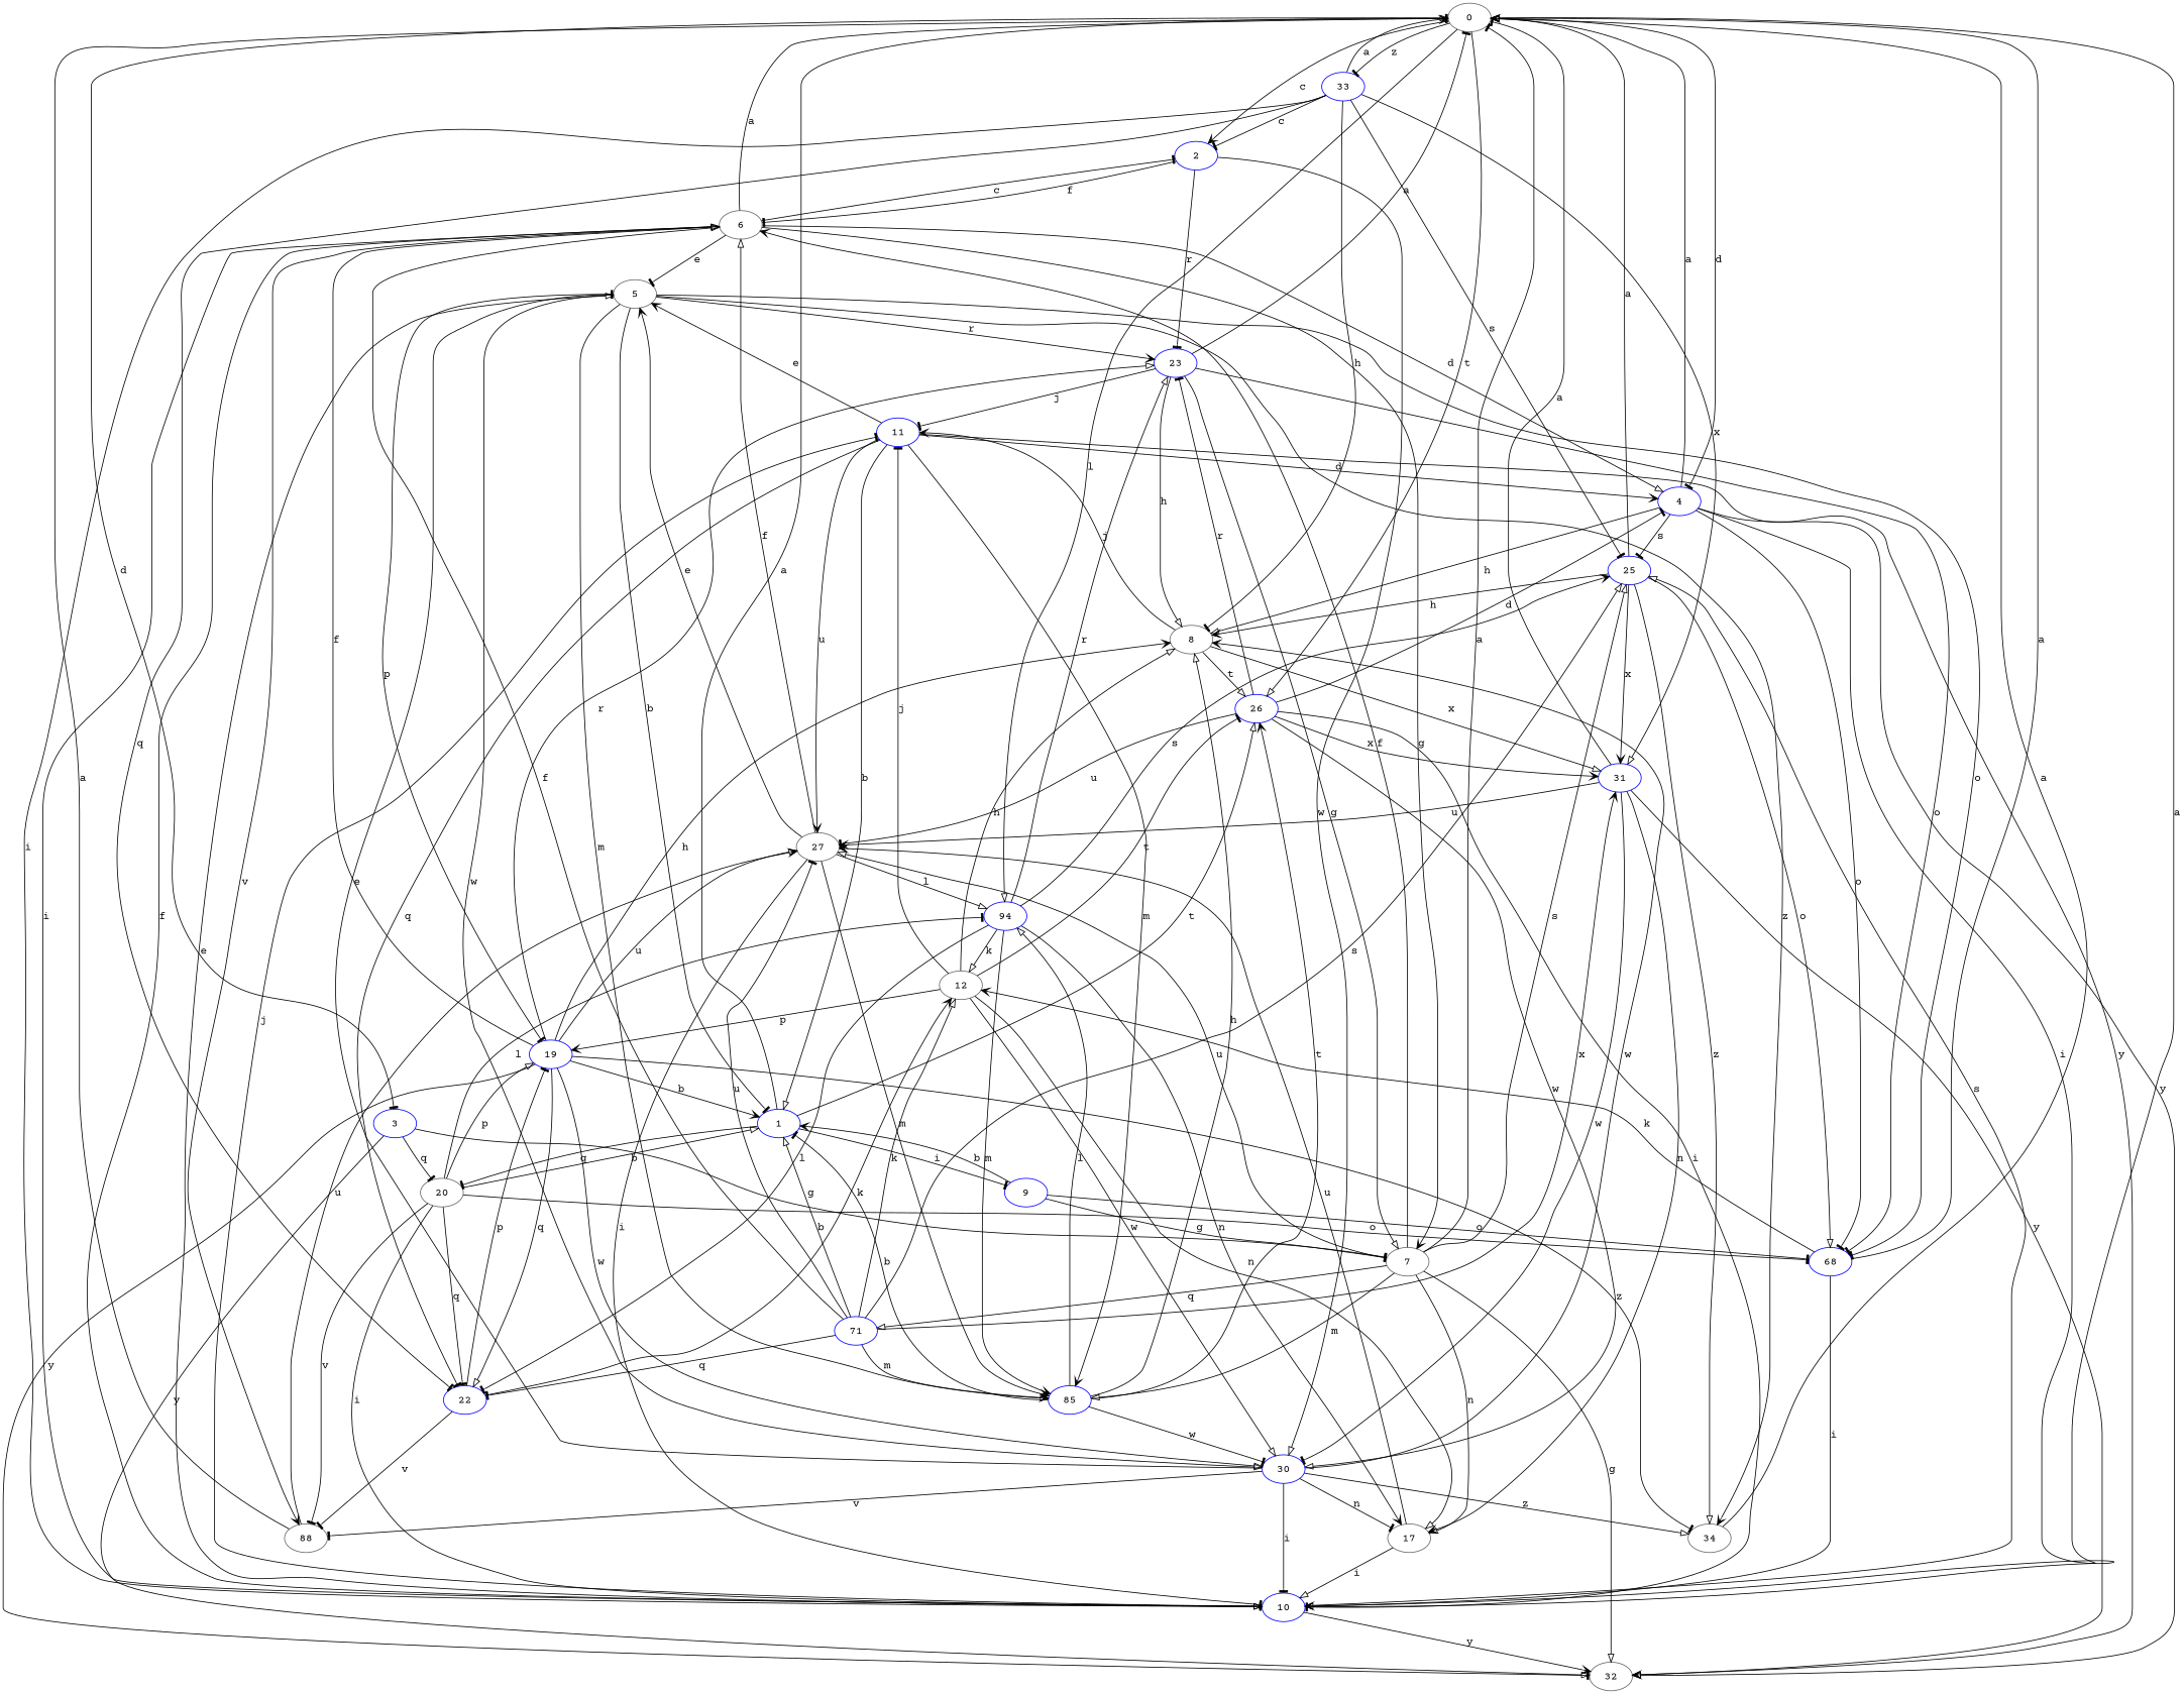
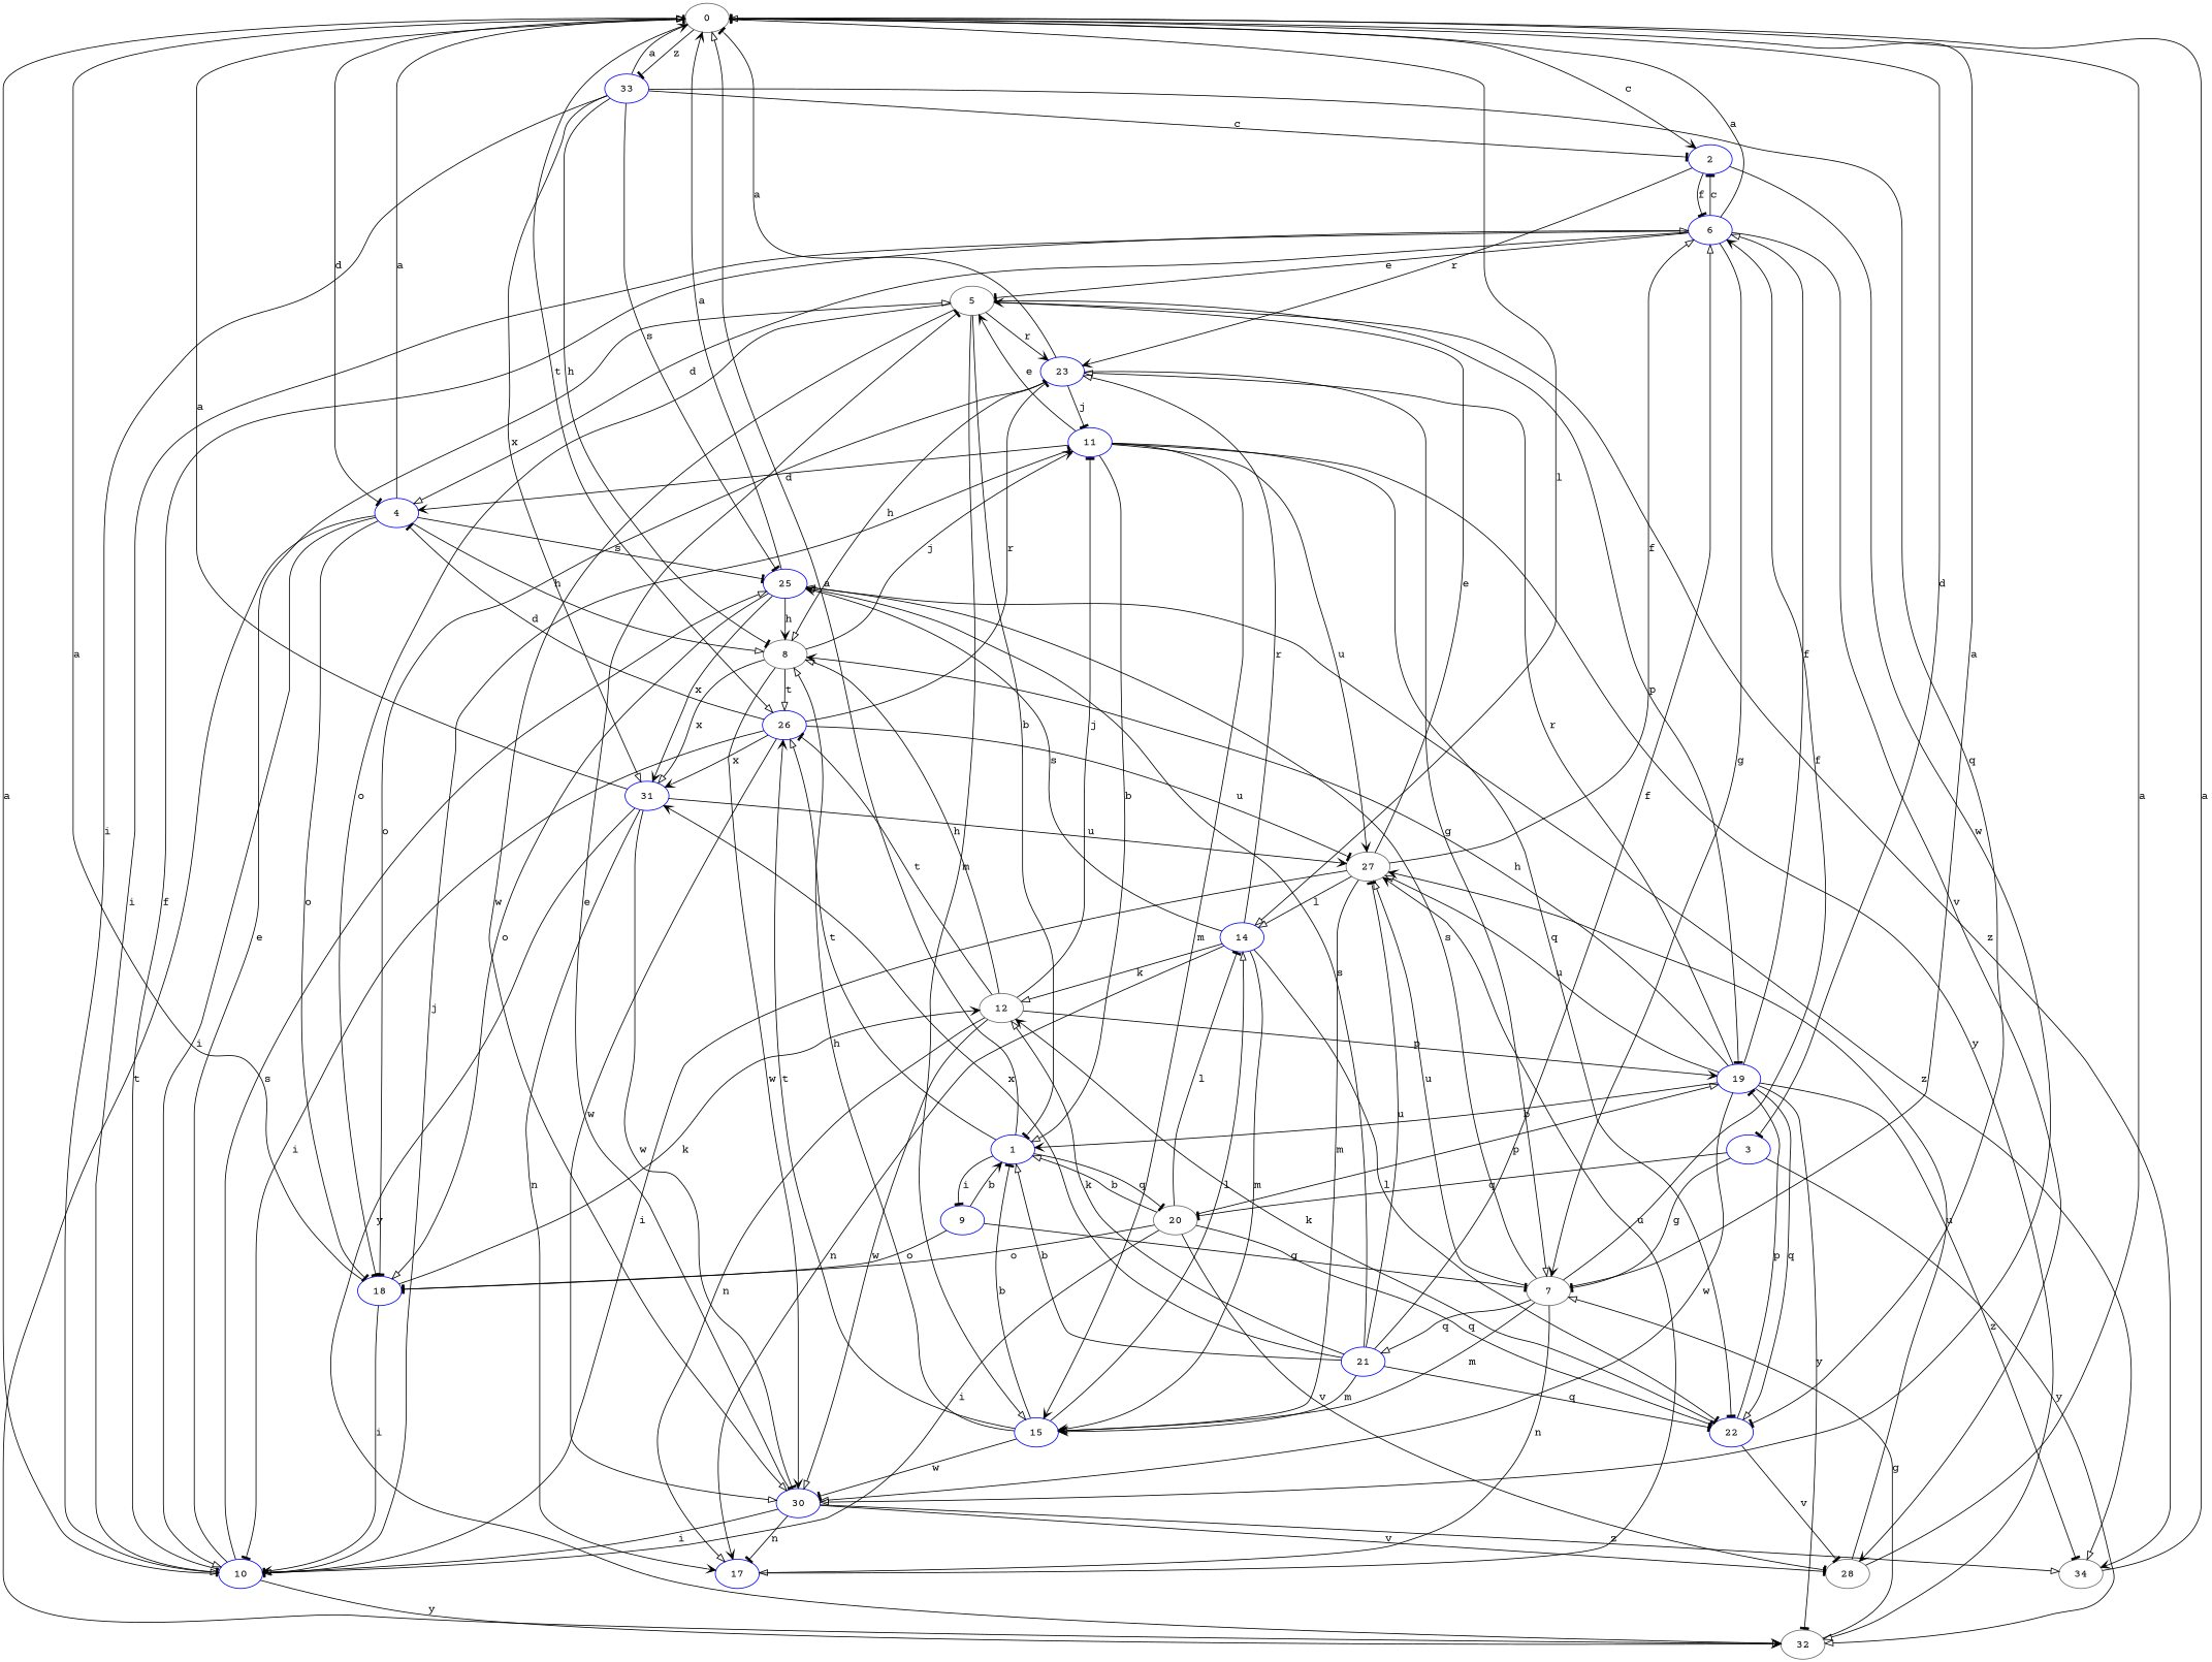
  strict digraph {
    fontname="Courier Prime"
    node [color=blue fontname="Courier Prime"]
    edge [arrowhead=onormal fontname="Courier Prime"]
    0 [color=gray40]
    2
    3
    4
-   14 [label=94]
+   14
    26
    33
-   6 [color=gray40]
+   6
    23
    30
    20 [color=gray40]
    7 [color=gray40]
    32 [color=gray40]
    8 [color=gray40]
    10
-   18 [label=68]
+   18
    25
-   15 [label=85]
-   17 [color=gray40]
+   15
+   17
    22
    12 [color=gray40]
    27 [color=gray40]
    31
    1
    9
    19
-   28 [color=gray40 label=88]
+   28 [color=gray40]
    5 [color=gray40]
    11
    34 [color=gray40]
-   21 [label=71]
+   21
    0 -> 2 [arrowhead=vee label=c]
    0 -> 3 [arrowhead=tee label=d]
    0 -> 4 [arrowhead=tee label=d]
    0 -> 14 [label=l]
    0 -> 26 [label=t]
    0 -> 33 [arrowhead=tee label=z]
    2 -> 6 [arrowhead=tee label=f]
-   2 -> 23 [arrowhead=tee label=r]
+   2 -> 23 [arrowhead=vee label=r]
    2 -> 30 [label=w]
    3 -> 20 [arrowhead=tee label=q]
    3 -> 7 [arrowhead=tee label=g]
    3 -> 32 [label=y]
    4 -> 0 [label=a]
-   4 -> 32 [label=y]
+   4 -> 32 [label=t]
    4 -> 8 [label=h]
    4 -> 10 [label=i]
    4 -> 18 [arrowhead=tee label=o]
    4 -> 25 [arrowhead=tee label=s]
    14 -> 23 [label=r]
    14 -> 25 [arrowhead=vee label=s]
    14 -> 15 [arrowhead=vee label=m]
    14 -> 17 [arrowhead=vee label=n]
    14 -> 22 [arrowhead=tee label=l]
    14 -> 12 [label=k]
    26 -> 4 [arrowhead=tee label=d]
    26 -> 23 [arrowhead=tee label=r]
    26 -> 30 [label=w]
    26 -> 10 [arrowhead=tee label=i]
    26 -> 27 [arrowhead=tee label=u]
    26 -> 31 [arrowhead=vee label=x]
    33 -> 0 [arrowhead=vee label=a]
    33 -> 2 [arrowhead=tee label=c]
    33 -> 8 [arrowhead=tee label=h]
    33 -> 10 [label=i]
    33 -> 25 [arrowhead=tee label=s]
    33 -> 22 [arrowhead=tee label=q]
    33 -> 31 [label=x]
    6 -> 0 [arrowhead=tee label=a]
    6 -> 2 [arrowhead=tee label=c]
    6 -> 4 [label=d]
    6 -> 7 [arrowhead=vee label=g]
    6 -> 10 [arrowhead=tee label=i]
    6 -> 28 [arrowhead=vee label=v]
    6 -> 5 [arrowhead=tee label=e]
    23 -> 0 [arrowhead=tee label=a]
    23 -> 7 [label=g]
    23 -> 8 [label=h]
    23 -> 18 [arrowhead=tee label=o]
    23 -> 11 [arrowhead=tee label=j]
    30 -> 10 [arrowhead=tee label=i]
    30 -> 17 [arrowhead=tee label=n]
    30 -> 28 [arrowhead=tee label=v]
    30 -> 5 [arrowhead=tee label=e]
    30 -> 34 [label=z]
    20 -> 14 [arrowhead=tee label=l]
    20 -> 10 [label=i]
    20 -> 18 [arrowhead=tee label=o]
    20 -> 22 [arrowhead=tee label=q]
    20 -> 1 [label=b]
    20 -> 19 [label=p]
    20 -> 28 [arrowhead=tee label=v]
    7 -> 0 [arrowhead=tee label=a]
    7 -> 6 [arrowhead=vee label=f]
    7 -> 25 [label=s]
    7 -> 15 [label=m]
    7 -> 17 [label=n]
    7 -> 27 [label=u]
    7 -> 21 [label=q]
-   7 -> 32 [label=g]
+   32 -> 7 [label=g]
    8 -> 26 [label=t]
-   30 -> 8 [arrowhead=vee label=w]
+   8 -> 30 [arrowhead=vee label=w]
    8 -> 31 [label=x]
    8 -> 11 [arrowhead=vee label=j]
    10 -> 0 [label=a]
    10 -> 6 [label=f]
    10 -> 32 [arrowhead=vee label=y]
    10 -> 25 [label=s]
    10 -> 5 [label=e]
    10 -> 11 [arrowhead=tee label=j]
    18 -> 0 [label=a]
    18 -> 10 [arrowhead=vee label=i]
    18 -> 12 [arrowhead=vee label=k]
    25 -> 0 [arrowhead=vee label=a]
    25 -> 8 [arrowhead=vee label=h]
    25 -> 18 [label=o]
    25 -> 31 [arrowhead=vee label=x]
    25 -> 34 [label=z]
    15 -> 14 [label=l]
    15 -> 26 [arrowhead=vee label=t]
    15 -> 30 [arrowhead=tee label=w]
    15 -> 8 [label=h]
    15 -> 1 [arrowhead=tee label=b]
-   17 -> 10 [label=i]
    17 -> 27 [arrowhead=vee label=u]
    22 -> 12 [arrowhead=vee label=k]
    22 -> 19 [arrowhead=tee label=p]
    22 -> 28 [arrowhead=tee label=v]
    12 -> 26 [arrowhead=tee label=t]
    12 -> 30 [label=w]
    12 -> 8 [label=h]
    12 -> 17 [label=n]
    12 -> 19 [arrowhead=vee label=p]
    12 -> 11 [arrowhead=tee label=j]
    27 -> 14 [label=l]
    27 -> 6 [label=f]
    27 -> 10 [arrowhead=tee label=i]
    27 -> 15 [arrowhead=vee label=m]
    27 -> 5 [arrowhead=vee label=e]
    31 -> 0 [arrowhead=tee label=a]
    31 -> 30 [arrowhead=tee label=w]
    31 -> 32 [arrowhead=vee label=y]
    31 -> 17 [arrowhead=vee label=n]
    31 -> 27 [arrowhead=vee label=u]
    1 -> 0 [label=a]
    1 -> 26 [label=t]
    1 -> 20 [arrowhead=tee label=q]
    1 -> 9 [arrowhead=tee label=i]
    9 -> 7 [arrowhead=tee label=g]
    9 -> 18 [arrowhead=tee label=o]
    9 -> 1 [arrowhead=vee label=b]
    19 -> 6 [label=f]
    19 -> 23 [label=r]
    19 -> 30 [label=w]
    19 -> 32 [arrowhead=tee label=y]
    19 -> 8 [arrowhead=vee label=h]
    19 -> 22 [label=q]
    19 -> 27 [label=u]
    19 -> 1 [arrowhead=vee label=b]
    19 -> 34 [arrowhead=tee label=z]
    28 -> 0 [arrowhead=tee label=a]
    28 -> 27 [arrowhead=vee label=u]
    5 -> 23 [arrowhead=vee label=r]
    5 -> 30 [label=w]
    5 -> 18 [arrowhead=tee label=o]
    5 -> 15 [label=m]
    5 -> 1 [arrowhead=tee label=b]
    5 -> 19 [arrowhead=tee label=p]
    5 -> 34 [arrowhead=vee label=z]
    11 -> 4 [arrowhead=vee label=d]
    11 -> 32 [label=y]
    11 -> 15 [arrowhead=vee label=m]
    11 -> 22 [arrowhead=tee label=q]
    11 -> 27 [arrowhead=vee label=u]
    11 -> 1 [label=b]
    11 -> 5 [arrowhead=vee label=e]
    34 -> 0 [label=a]
    21 -> 6 [label=f]
    21 -> 25 [label=s]
    21 -> 15 [arrowhead=vee label=m]
    21 -> 22 [arrowhead=tee label=q]
    21 -> 12 [label=k]
    21 -> 27 [arrowhead=tee label=u]
    21 -> 31 [arrowhead=vee label=x]
    21 -> 1 [label=b]
  }
